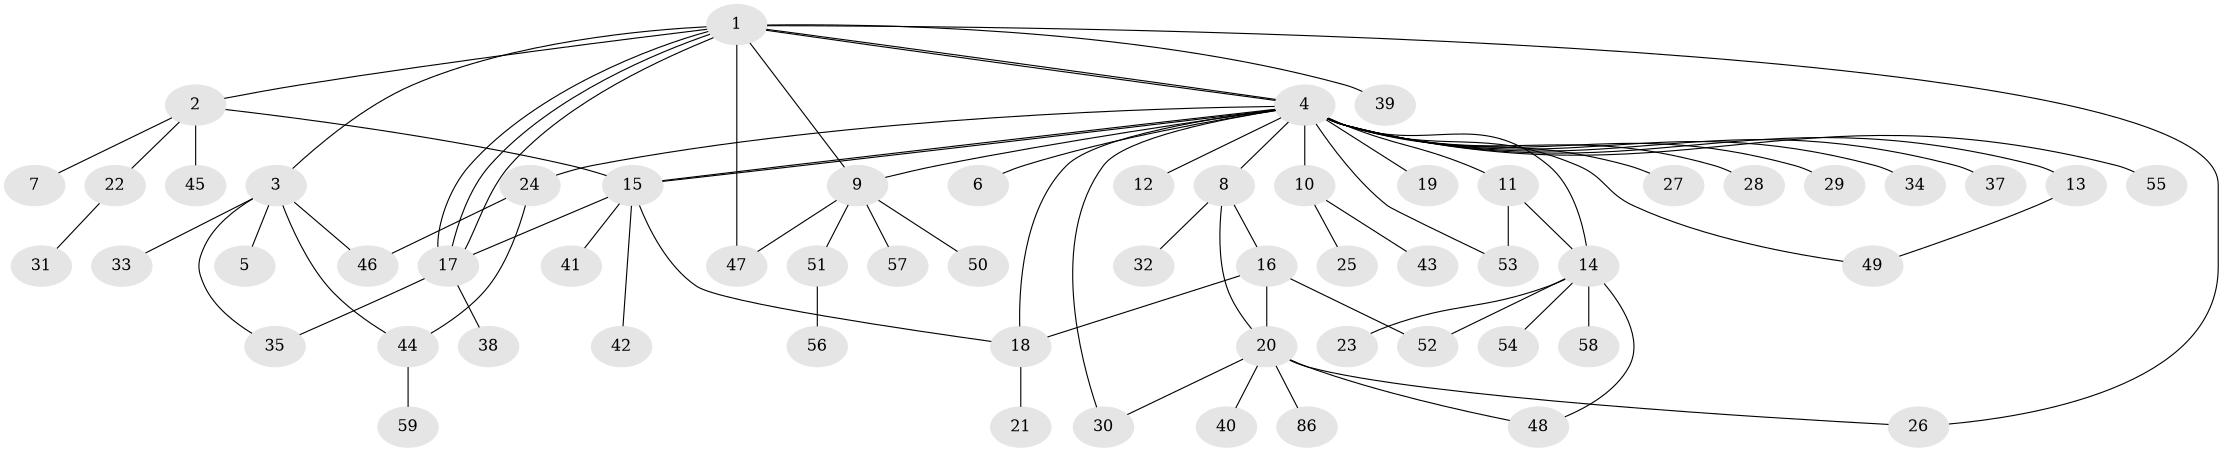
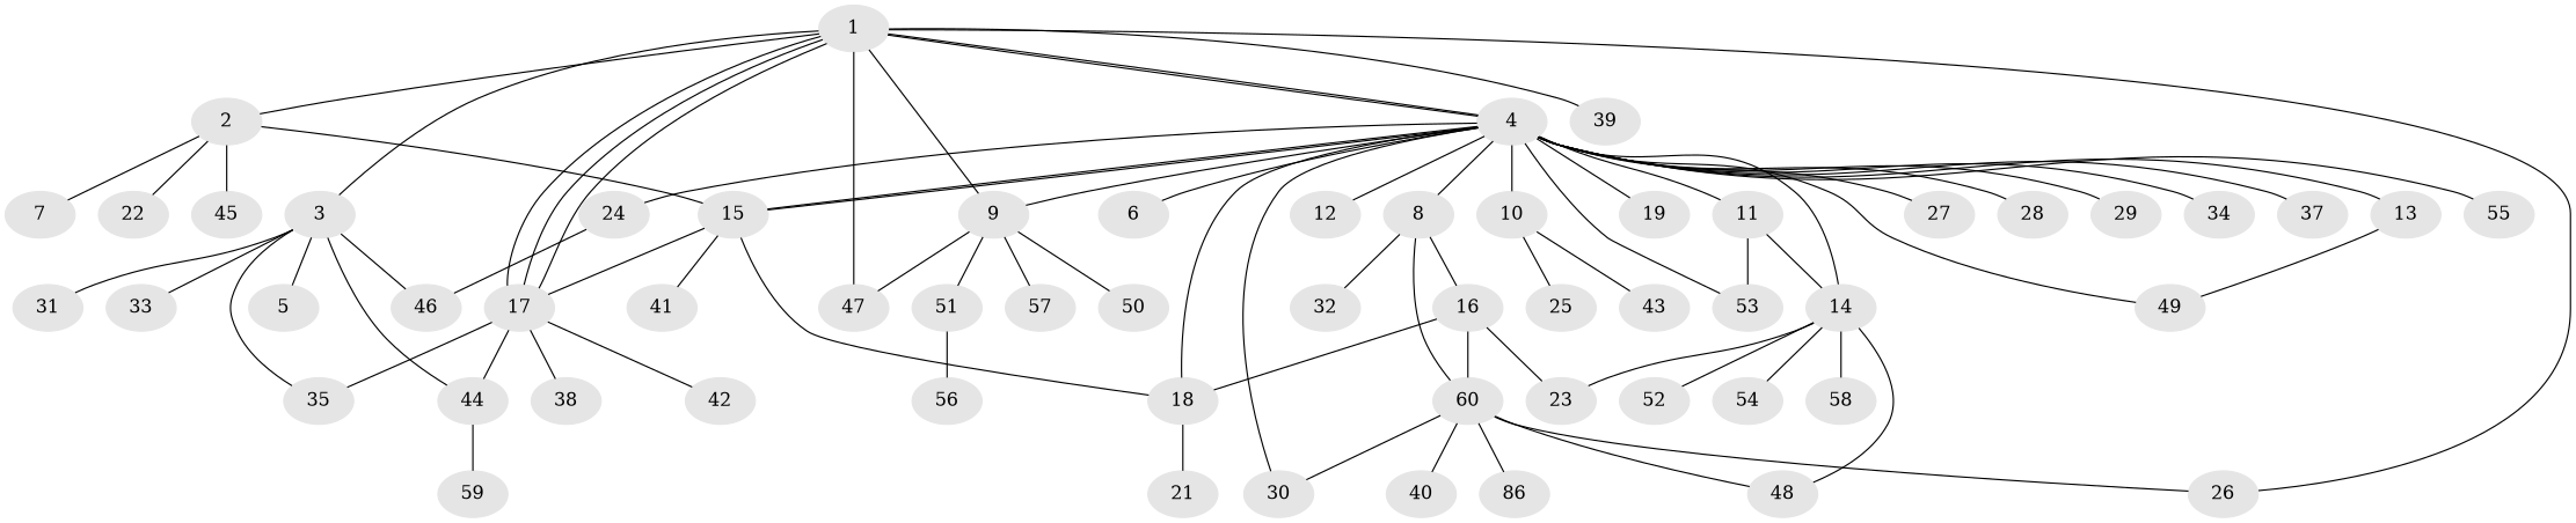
  graph {
    node [color=gray90 style=filled]
    1
    2
    3
    4
    9
    17
    26
    39
    47
    7
    15
    22
    45
    5
    31
    33
    35
    44
    46
    6
    8
    10
    11
    12
    13
    14
    18
    19
    24
    27
    28
    29
    30
    34
    37
    49
    53
    55
    50
    51
    57
    38
    41
    42
    59
    16
-   20
+   20 [label=60]
    32
    25
    43
    23
    48
    52
    54
    58
    21
    n57 [label=86]
    40
    56
    1 -- 2
    1 -- 3
    1 -- 4
    1 -- 4
    1 -- 9
    1 -- 17
    1 -- 17
    1 -- 17
    1 -- 26
    1 -- 39
    1 -- 47
    2 -- 7
    2 -- 15
    2 -- 22
    2 -- 45
    3 -- 5
-   22 -- 31
+   3 -- 31
    3 -- 33
    3 -- 35
    3 -- 44
    3 -- 46
    4 -- 9
    4 -- 15
    4 -- 15
    4 -- 6
    4 -- 8
    4 -- 10
    4 -- 11
    4 -- 12
    4 -- 13
    4 -- 14
    4 -- 18
    4 -- 19
    4 -- 24
    4 -- 27
    4 -- 28
    4 -- 29
    4 -- 30
    4 -- 34
    4 -- 37
    4 -- 49
    4 -- 53
    4 -- 55
    9 -- 47
    9 -- 50
    9 -- 51
    9 -- 57
    17 -- 35
    17 -- 38
    15 -- 17
    15 -- 18
    15 -- 41
-   15 -- 42
+   17 -- 42
    44 -- 59
    8 -- 16
    8 -- 20
    8 -- 32
    10 -- 25
    10 -- 43
    11 -- 14
    11 -- 53
    13 -- 49
    14 -- 23
    14 -- 48
    14 -- 52
    14 -- 54
    14 -- 58
    18 -- 21
-   24 -- 44
+   17 -- 44
    24 -- 46
    51 -- 56
    16 -- 18
    16 -- 20
-   16 -- 52
+   16 -- 23
    20 -- 26
    20 -- 30
    20 -- 48
    20 -- n57
    20 -- 40
  }
